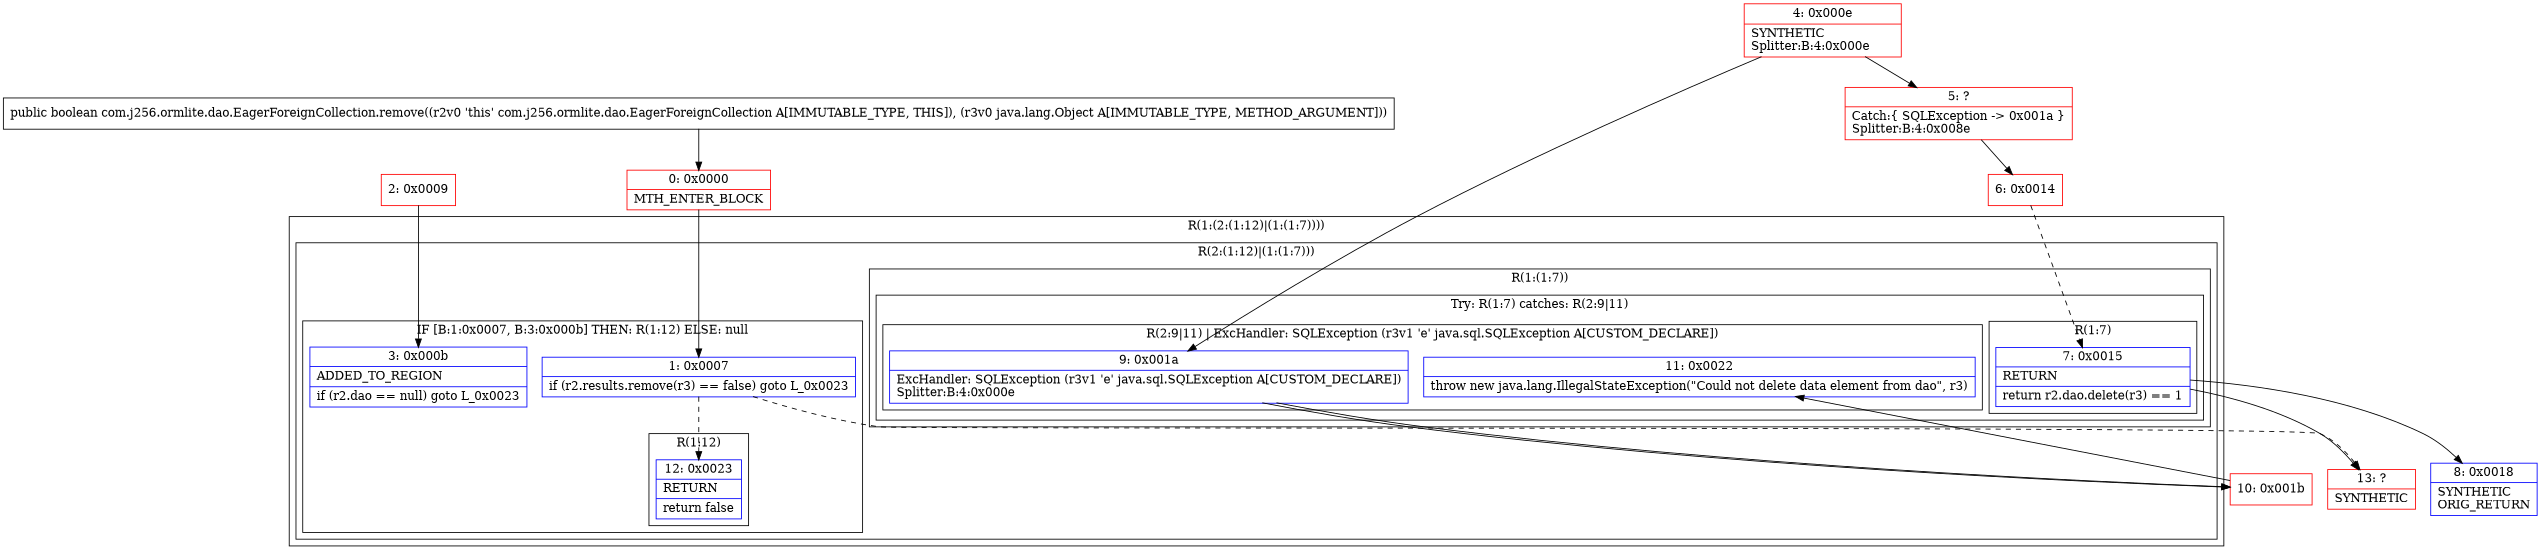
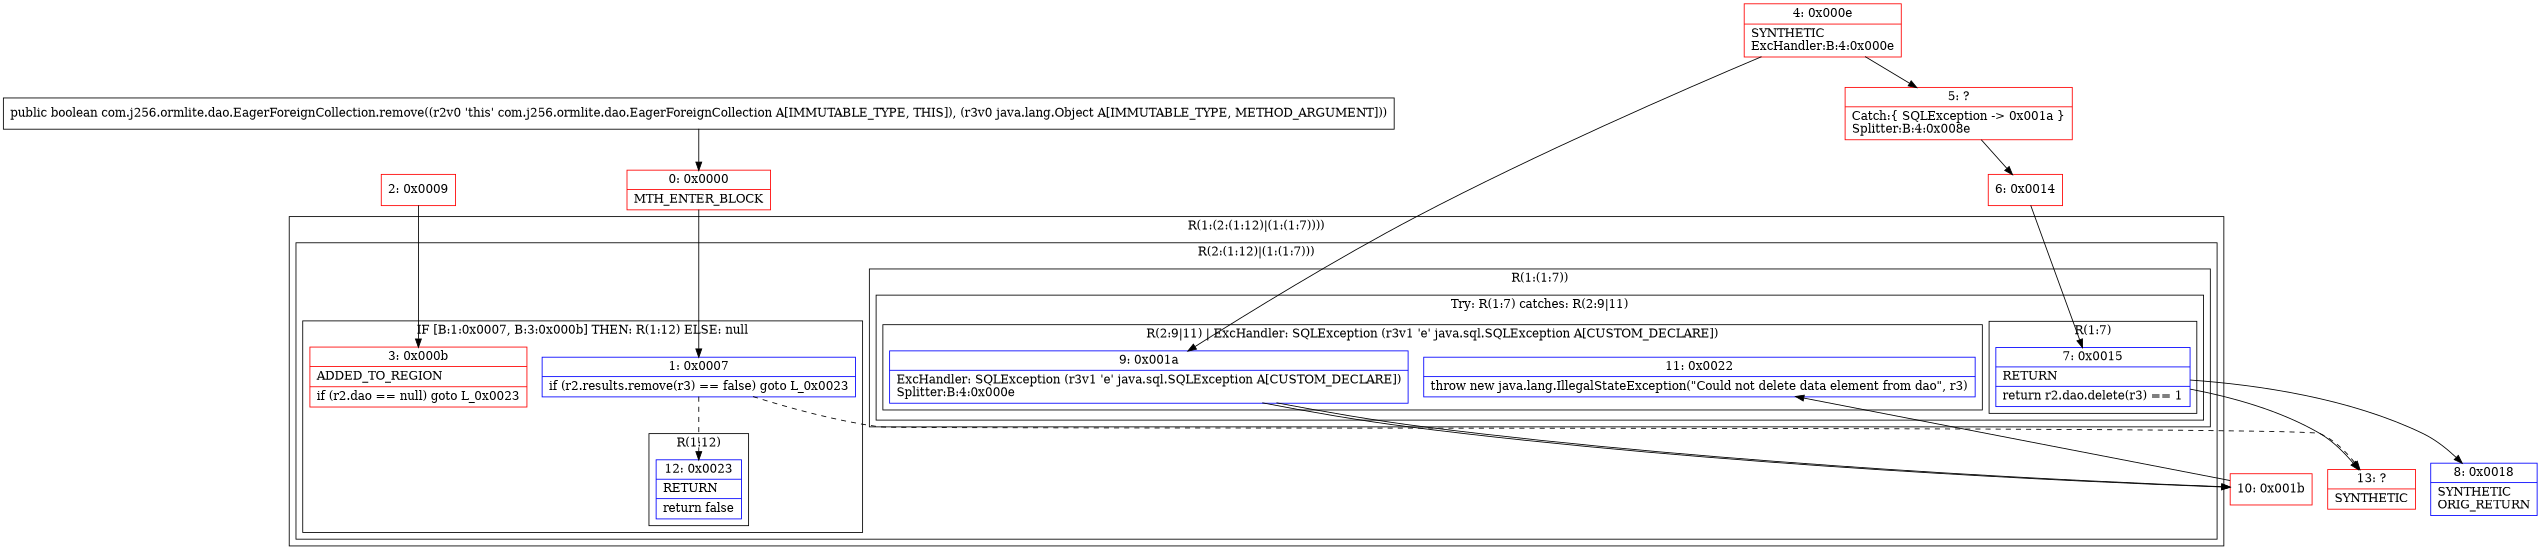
  digraph {
    node [color=blue shape=record]
    n1 [label="{12\:\ 0x0023|RETURN\l|return false\l}"]
    n2 [label="{1\:\ 0x0007|if (r2.results.remove(r3) == false) goto L_0x0023\l}"]
-   n3 [label="{3\:\ 0x000b|ADDED_TO_REGION\l|if (r2.dao == null) goto L_0x0023\l}"]
+   n3 [color=red label="{3\:\ 0x000b|ADDED_TO_REGION\l|if (r2.dao == null) goto L_0x0023\l}"]
    n4 [label="{7\:\ 0x0015|RETURN\l|return r2.dao.delete(r3) == 1\l}"]
    n5 [label="{9\:\ 0x001a|ExcHandler: SQLException (r3v1 'e' java.sql.SQLException A[CUSTOM_DECLARE])\lSplitter:B:4:0x000e\l}"]
    n6 [label="{11\:\ 0x0022|throw new java.lang.IllegalStateException(\"Could not delete data element from dao\", r3)\l}"]
    n7 [color=red label="{13\:\ ?|SYNTHETIC\l}"]
    n8 [label="{8\:\ 0x0018|SYNTHETIC\lORIG_RETURN\l}"]
    n9 [color=red label="{10\:\ 0x001b}"]
    n10 [color=red label="{2\:\ 0x0009}"]
-   n11 [color=red label="{4\:\ 0x000e|SYNTHETIC\lSplitter:B:4:0x000e\l}"]
+   n11 [color=red label="{4\:\ 0x000e|SYNTHETIC\lExcHandler:B:4:0x000e\l}"]
    n12 [color=red label="{5\:\ ?|Catch:\{ SQLException \-\> 0x001a \}\lSplitter:B:4:0x008e\l}"]
    n13 [color=red label="{0\:\ 0x0000|MTH_ENTER_BLOCK\l}"]
    n14 [color=red label="{6\:\ 0x0014}"]
    n15 [label="{public boolean com.j256.ormlite.dao.EagerForeignCollection.remove((r2v0 'this' com.j256.ormlite.dao.EagerForeignCollection A[IMMUTABLE_TYPE, THIS]), (r3v0 java.lang.Object A[IMMUTABLE_TYPE, METHOD_ARGUMENT])) }" color=""]
    subgraph cluster_1 {
      label="R(1:(2:(1:12)|(1:(1:7))))"
      subgraph cluster_2 {
        label="R(2:(1:12)|(1:(1:7)))"
        subgraph cluster_3 {
          label="IF [B:1:0x0007, B:3:0x000b] THEN: R(1:12) ELSE: null"
          n2
          n3
          subgraph cluster_4 {
            label="R(1:12)"
            n1
          }
        }
        subgraph cluster_5 {
          label="R(1:(1:7))"
          subgraph cluster_6 {
            label="Try: R(1:7) catches: R(2:9|11)"
            subgraph cluster_7 {
              label="R(1:7)"
              n4
            }
            subgraph cluster_8 {
              label="R(2:9|11) | ExcHandler: SQLException (r3v1 'e' java.sql.SQLException A[CUSTOM_DECLARE])\l"
              n5
              n6
            }
          }
        }
      }
    }
    subgraph cluster_9 {
      label="R(2:9|11) | ExcHandler: SQLException (r3v1 'e' java.sql.SQLException A[CUSTOM_DECLARE])\l"
    }
    n2 -> n1 [style=dashed]
    n2 -> n7 [style=dashed]
    n4 -> n7
    n4 -> n8
    n5 -> n9
    n5 -> n9
    n9 -> n6
    n10 -> n3
    n11 -> n5
    n11 -> n12
    n12 -> n14
    n13 -> n2
-   n14 -> n4 [style=dashed]
+   n14 -> n4
    n15 -> n13
  }
